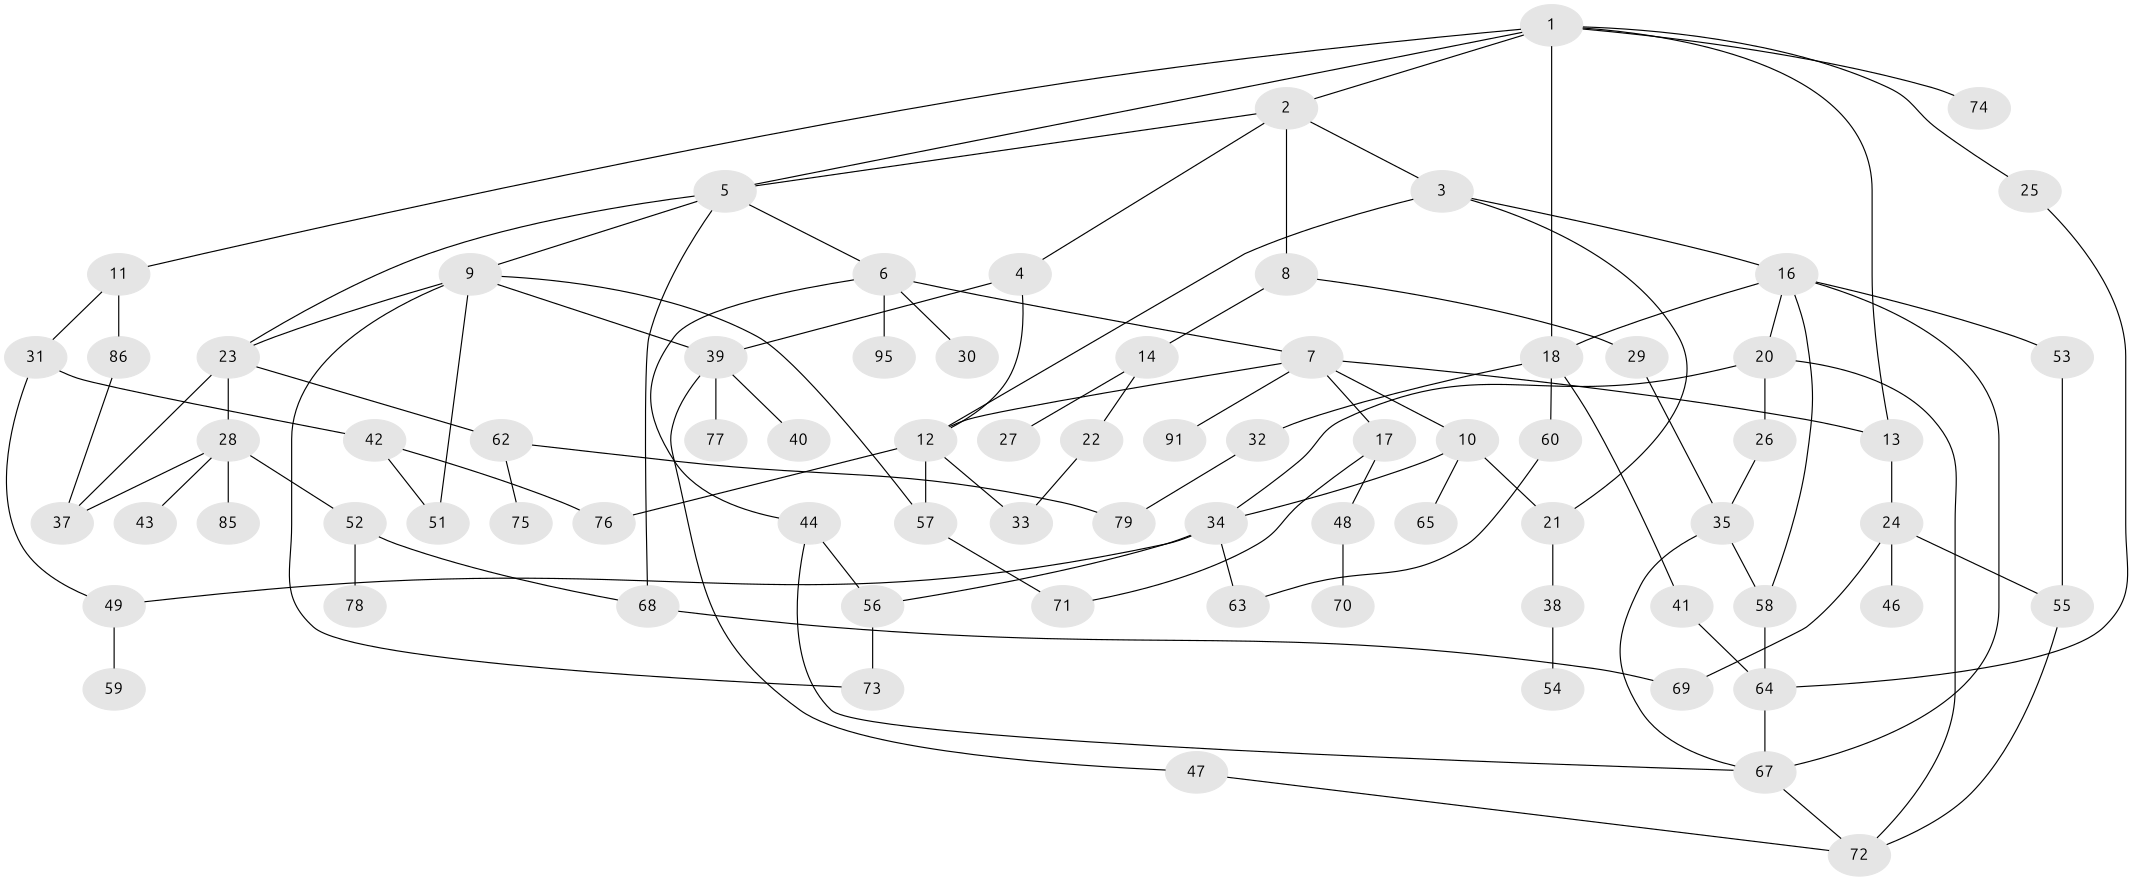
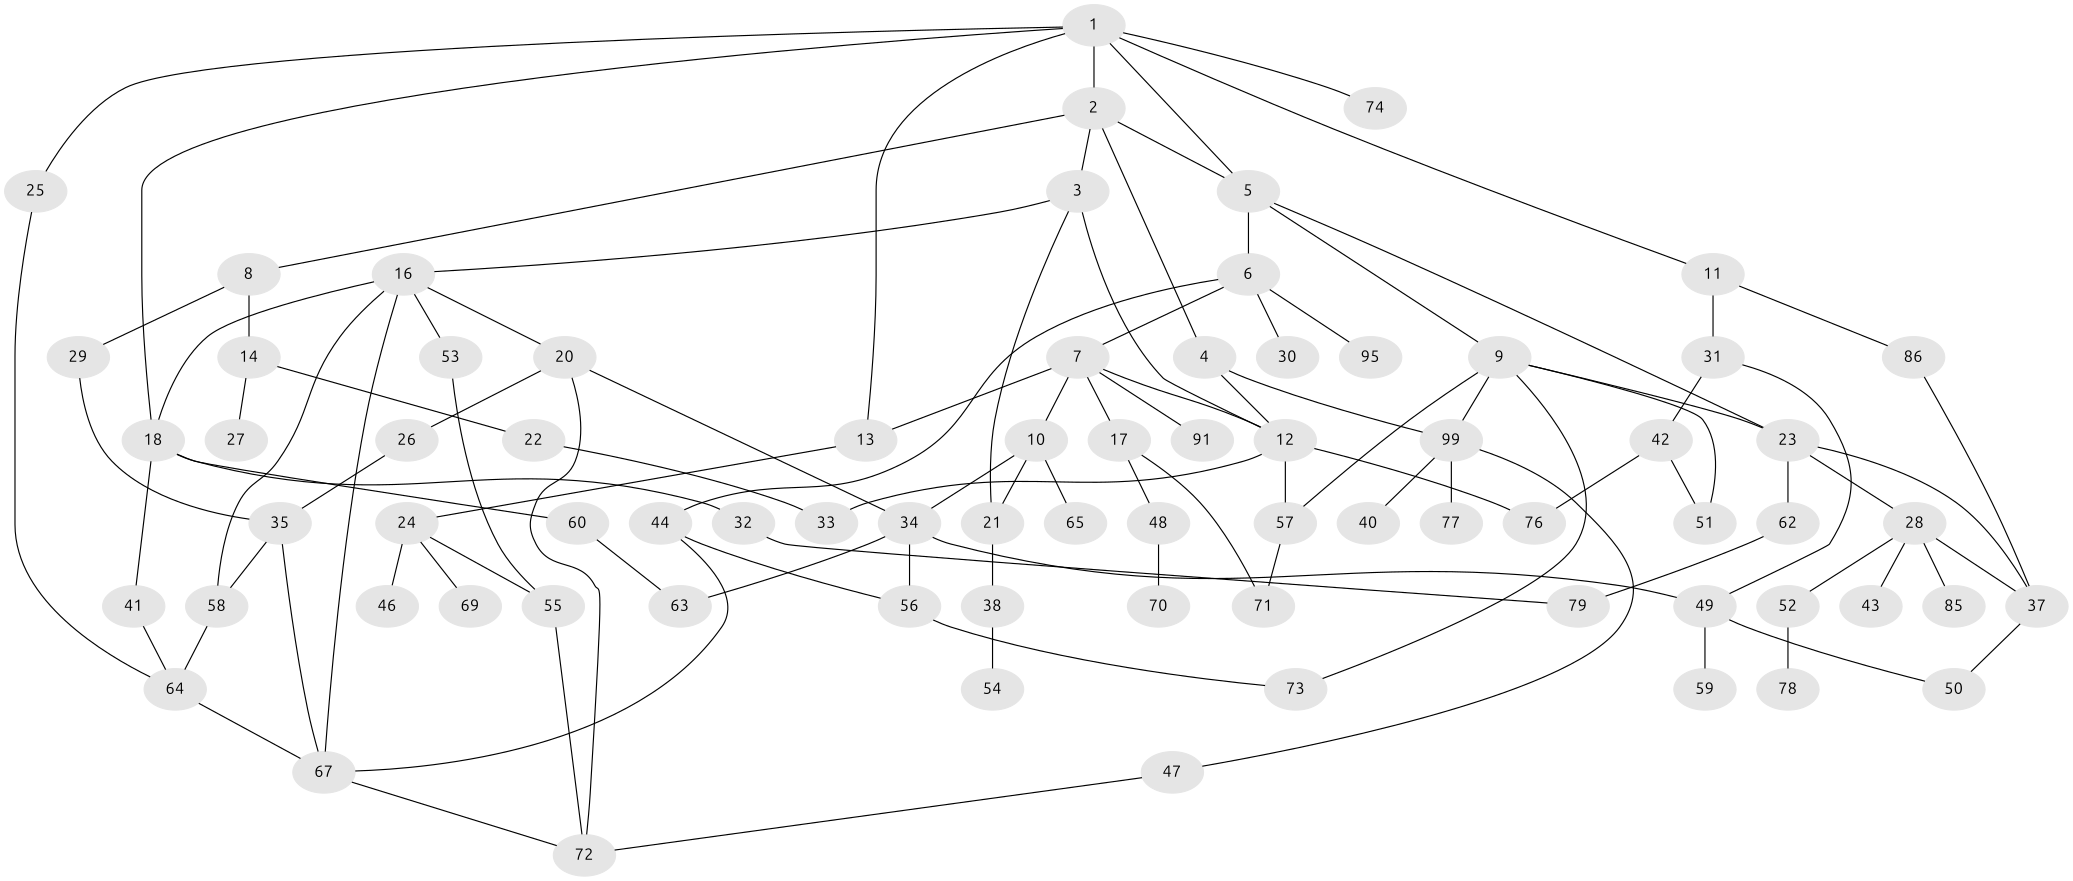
  graph {
    fontname=Ubuntu
    node [color=gray90 fontname=Ubuntu style=filled]
    edge [fontname=Ubuntu]
    1
    2
    5
    11
    13
    18
    25
    74
    3
    4
    8
    6
    9
    23
-   68
    31
    n17 [label=86]
    24
    32
    41
    60
    64
    12
    16
    21
-   39
+   39 [label=99]
    14
    29
    57
    33
    76
    20
    53
    58
    67
    38
    40
    47
    77
    7
    n41 [label=95]
    30
    44
    51
    73
    28
    37
    62
    69
    10
    17
    n52 [label=91]
    56
    34
    65
    48
    71
    22
    27
    35
    49
    63
    42
    46
    55
    26
    72
    70
    79
    54
    43
    n72 [label=85]
    52
-   75
+   50
    78
    59
    1 -- 2
    1 -- 5
    1 -- 11
    1 -- 13
    1 -- 18
    1 -- 25
    1 -- 74
    2 -- 5
    2 -- 3
    2 -- 4
    2 -- 8
    5 -- 6
    5 -- 9
    5 -- 23
-   5 -- 68
    11 -- 31
    11 -- n17
    13 -- 24
    18 -- 32
    18 -- 41
    18 -- 60
    25 -- 64
    3 -- 12
    3 -- 16
    3 -- 21
    4 -- 12
    4 -- 39
    8 -- 14
    8 -- 29
    6 -- 7
    6 -- n41
    6 -- 30
    6 -- 44
    9 -- 23
    9 -- 39
    9 -- 57
    9 -- 51
    9 -- 73
    23 -- 28
    23 -- 37
    23 -- 62
-   68 -- 69
    31 -- 49
    31 -- 42
    n17 -- 37
    24 -- 69
    24 -- 46
    24 -- 55
    32 -- 79
    41 -- 64
    60 -- 63
    64 -- 67
    12 -- 57
    12 -- 33
    12 -- 76
    16 -- 18
    16 -- 20
    16 -- 53
    16 -- 58
    16 -- 67
    21 -- 38
    39 -- 40
    39 -- 47
    39 -- 77
    14 -- 22
    14 -- 27
    29 -- 35
    57 -- 71
    20 -- 34
    20 -- 26
    20 -- 72
    53 -- 55
    58 -- 64
    67 -- 72
    38 -- 54
    47 -- 72
    7 -- 13
    7 -- 12
    7 -- 10
    7 -- 17
    7 -- n52
    44 -- 67
    44 -- 56
    28 -- 37
    28 -- 43
    28 -- n72
    28 -- 52
+   37 -- 50
    62 -- 79
-   62 -- 75
    10 -- 21
    10 -- 34
    10 -- 65
    17 -- 48
    17 -- 71
    56 -- 73
    34 -- 56
    34 -- 49
    34 -- 63
    48 -- 70
    22 -- 33
    35 -- 58
    35 -- 67
+   49 -- 50
    49 -- 59
    42 -- 76
    42 -- 51
    55 -- 72
    26 -- 35
-   52 -- 68
    52 -- 78
  }
